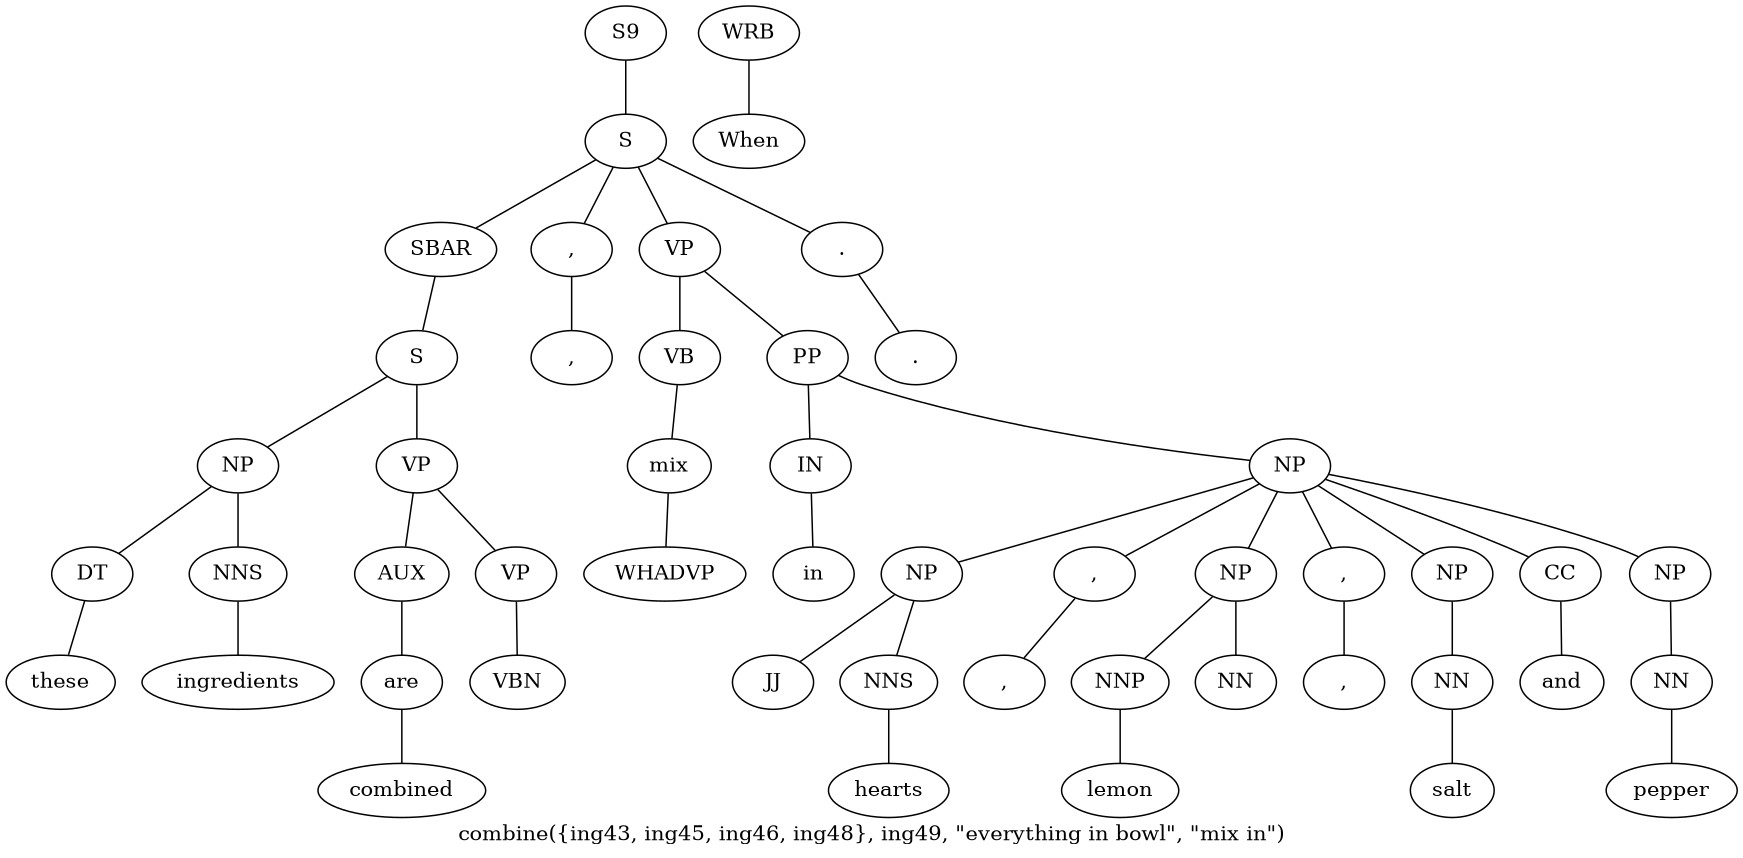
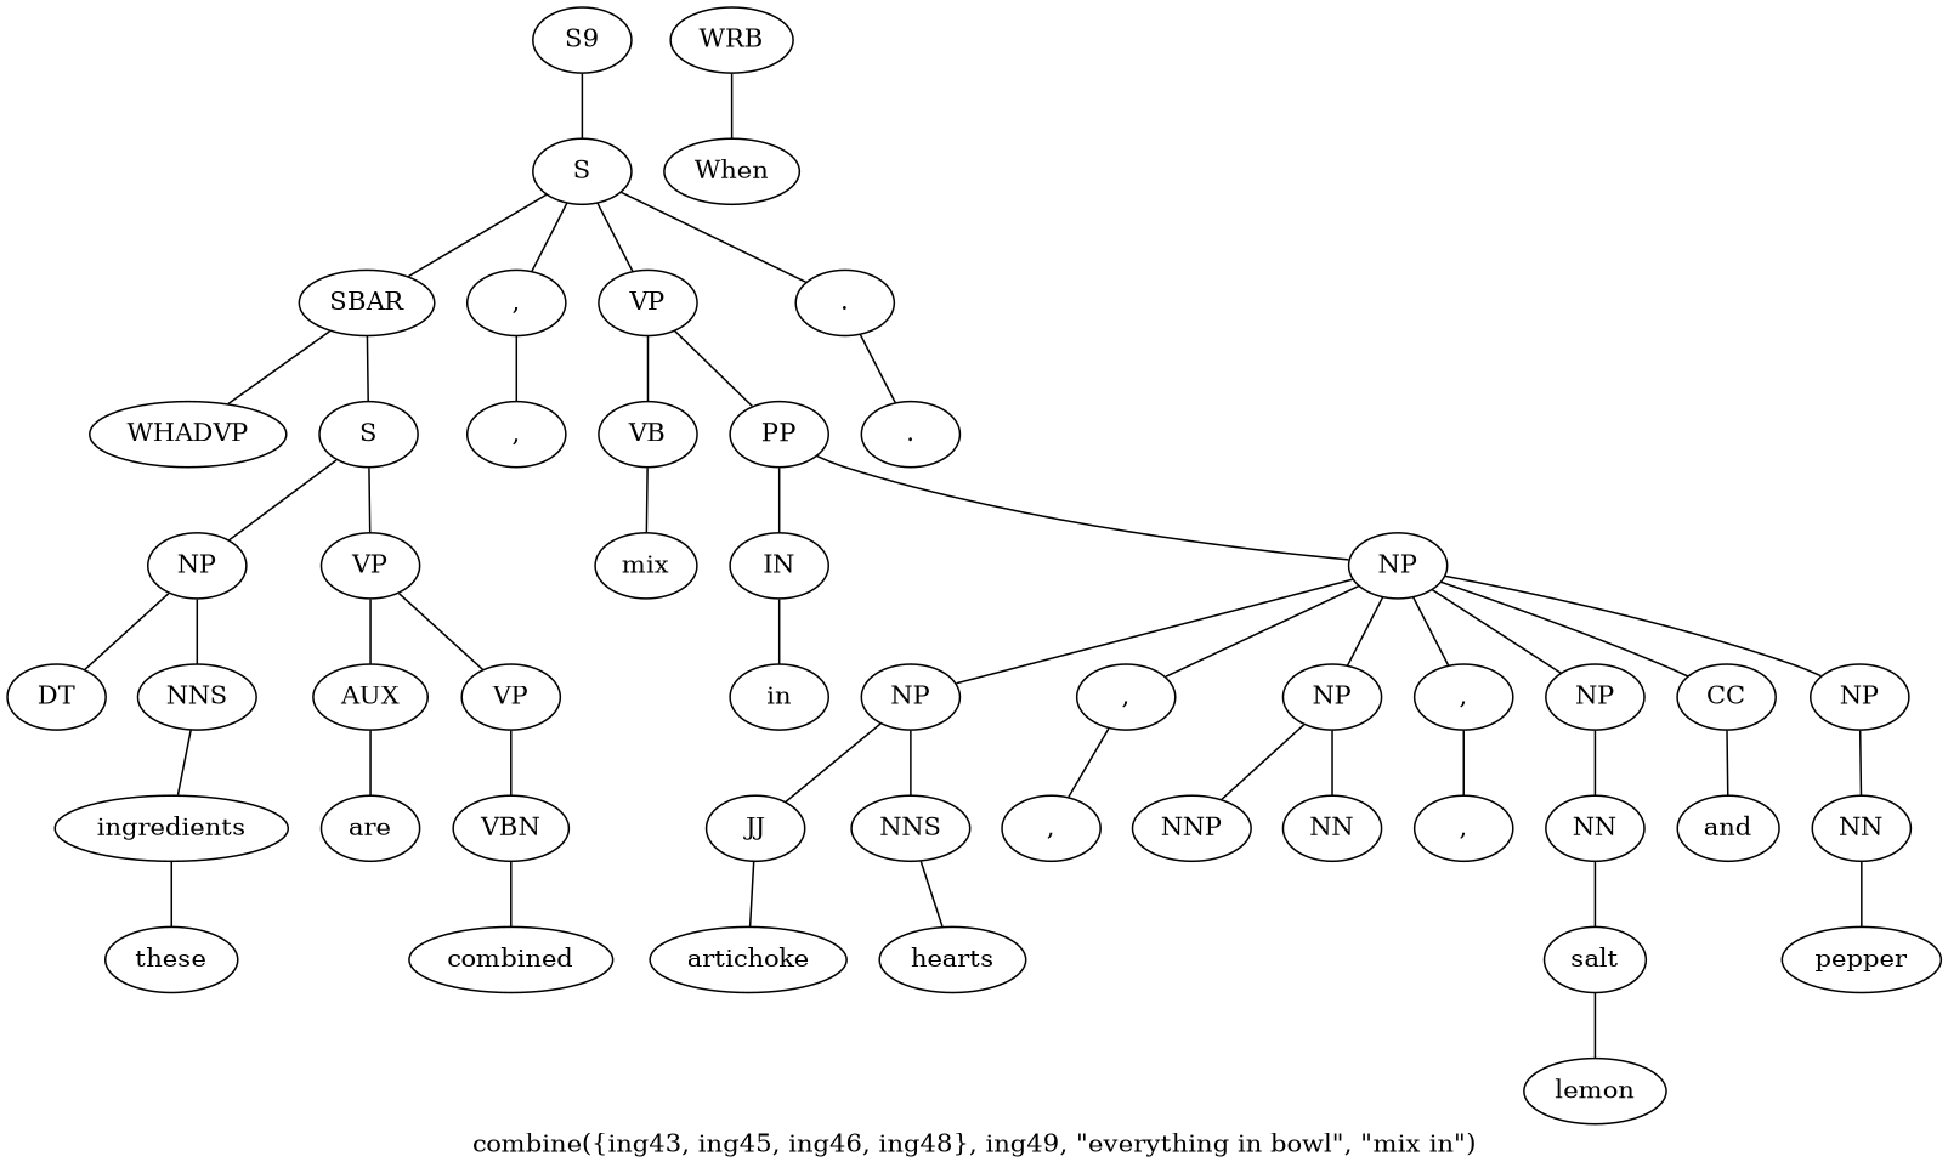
  graph {
    label="combine({ing43, ing45, ing46, ing48}, ing49, \"everything in bowl\", \"mix in\")"
    n1 [label=S9]
    n2 [label=S]
    n3 [label=SBAR]
    n4 [label=","]
    n5 [label=VP]
    n6 [label="."]
    n7 [label=WHADVP]
    n8 [label=S]
    n9 [label=","]
    n10 [label=VB]
    n11 [label=PP]
    n12 [label="."]
    n13 [label=NP]
    n14 [label=VP]
    n15 [label=WRB]
    n16 [label=When]
    n17 [label=DT]
    n18 [label=NNS]
    n19 [label=AUX]
    n20 [label=VP]
    n21 [label=these]
    n22 [label=ingredients]
    n23 [label=are]
    n24 [label=VBN]
    n25 [label=combined]
    n26 [label=mix]
    n27 [label=IN]
    n28 [label=NP]
    n29 [label=in]
    n30 [label=NP]
    n31 [label=","]
    n32 [label=NP]
    n33 [label=","]
    n34 [label=NP]
    n35 [label=CC]
    n36 [label=NP]
    n37 [label=JJ]
    n38 [label=NNS]
    n39 [label=","]
    n40 [label=NNP]
    n41 [label=NN]
    n42 [label=","]
    n43 [label=NN]
    n44 [label=and]
    n45 [label=NN]
+   n46 [label=artichoke]
    n47 [label=hearts]
    n48 [label=lemon]
    n49 [label=salt]
    n50 [label=pepper]
    n1 -- n2
    n2 -- n3
    n2 -- n4
    n2 -- n5
    n2 -- n6
-   n26 -- n7
+   n3 -- n7
    n3 -- n8
    n4 -- n9
    n5 -- n10
    n5 -- n11
    n6 -- n12
    n8 -- n13
    n8 -- n14
    n10 -- n26
    n11 -- n27
    n11 -- n28
    n13 -- n17
    n13 -- n18
    n14 -- n19
    n14 -- n20
    n15 -- n16
-   n17 -- n21
+   n22 -- n21
    n18 -- n22
    n19 -- n23
    n20 -- n24
-   n23 -- n25
+   n24 -- n25
    n27 -- n29
    n28 -- n30
    n28 -- n31
    n28 -- n32
    n28 -- n33
    n28 -- n34
    n28 -- n35
    n28 -- n36
    n30 -- n37
    n30 -- n38
    n31 -- n39
    n32 -- n40
    n32 -- n41
    n33 -- n42
    n34 -- n43
    n35 -- n44
    n36 -- n45
+   n37 -- n46
    n38 -- n47
-   n40 -- n48
+   n49 -- n48
    n43 -- n49
    n45 -- n50
  }
